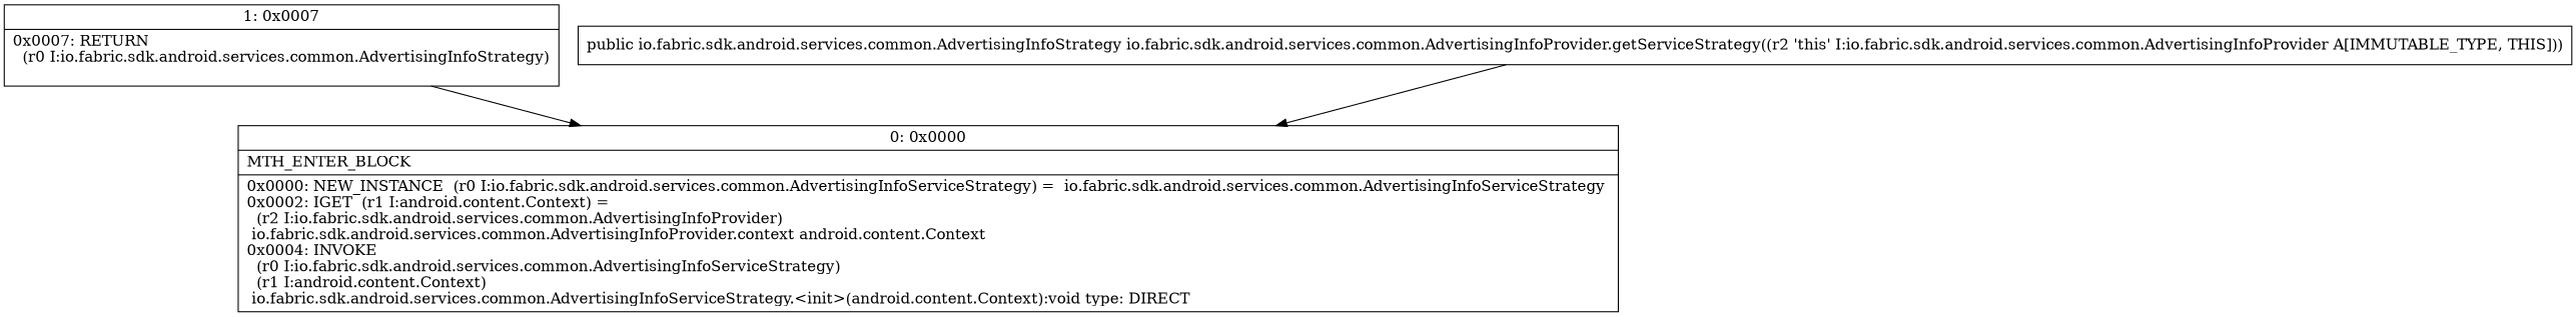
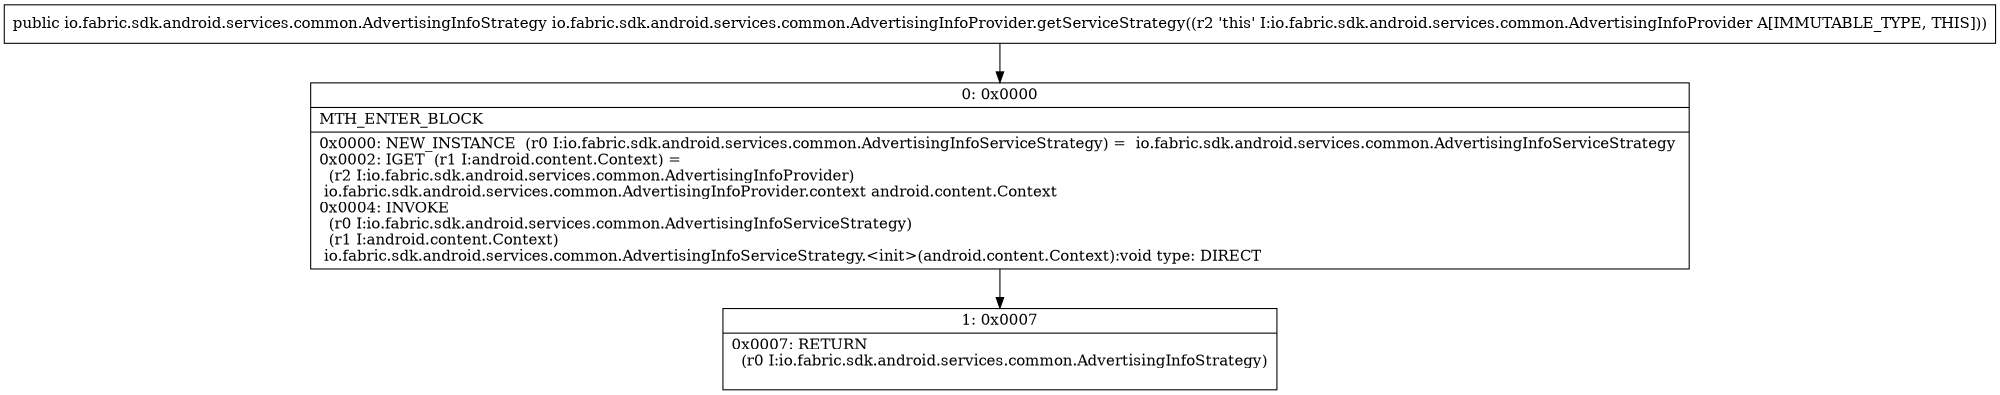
  digraph {
    node [shape=record color=black]
    n1 [label="{0\:\ 0x0000|MTH_ENTER_BLOCK\l|0x0000: NEW_INSTANCE  (r0 I:io.fabric.sdk.android.services.common.AdvertisingInfoServiceStrategy) =  io.fabric.sdk.android.services.common.AdvertisingInfoServiceStrategy \l0x0002: IGET  (r1 I:android.content.Context) = \l  (r2 I:io.fabric.sdk.android.services.common.AdvertisingInfoProvider)\l io.fabric.sdk.android.services.common.AdvertisingInfoProvider.context android.content.Context \l0x0004: INVOKE  \l  (r0 I:io.fabric.sdk.android.services.common.AdvertisingInfoServiceStrategy)\l  (r1 I:android.content.Context)\l io.fabric.sdk.android.services.common.AdvertisingInfoServiceStrategy.\<init\>(android.content.Context):void type: DIRECT \l}"]
    n2 [label="{1\:\ 0x0007|0x0007: RETURN  \l  (r0 I:io.fabric.sdk.android.services.common.AdvertisingInfoStrategy)\l \l}"]
    n3 [label="{public io.fabric.sdk.android.services.common.AdvertisingInfoStrategy io.fabric.sdk.android.services.common.AdvertisingInfoProvider.getServiceStrategy((r2 'this' I:io.fabric.sdk.android.services.common.AdvertisingInfoProvider A[IMMUTABLE_TYPE, THIS])) }"]
-   n2 -> n1
+   n1 -> n2
    n3 -> n1
  }
